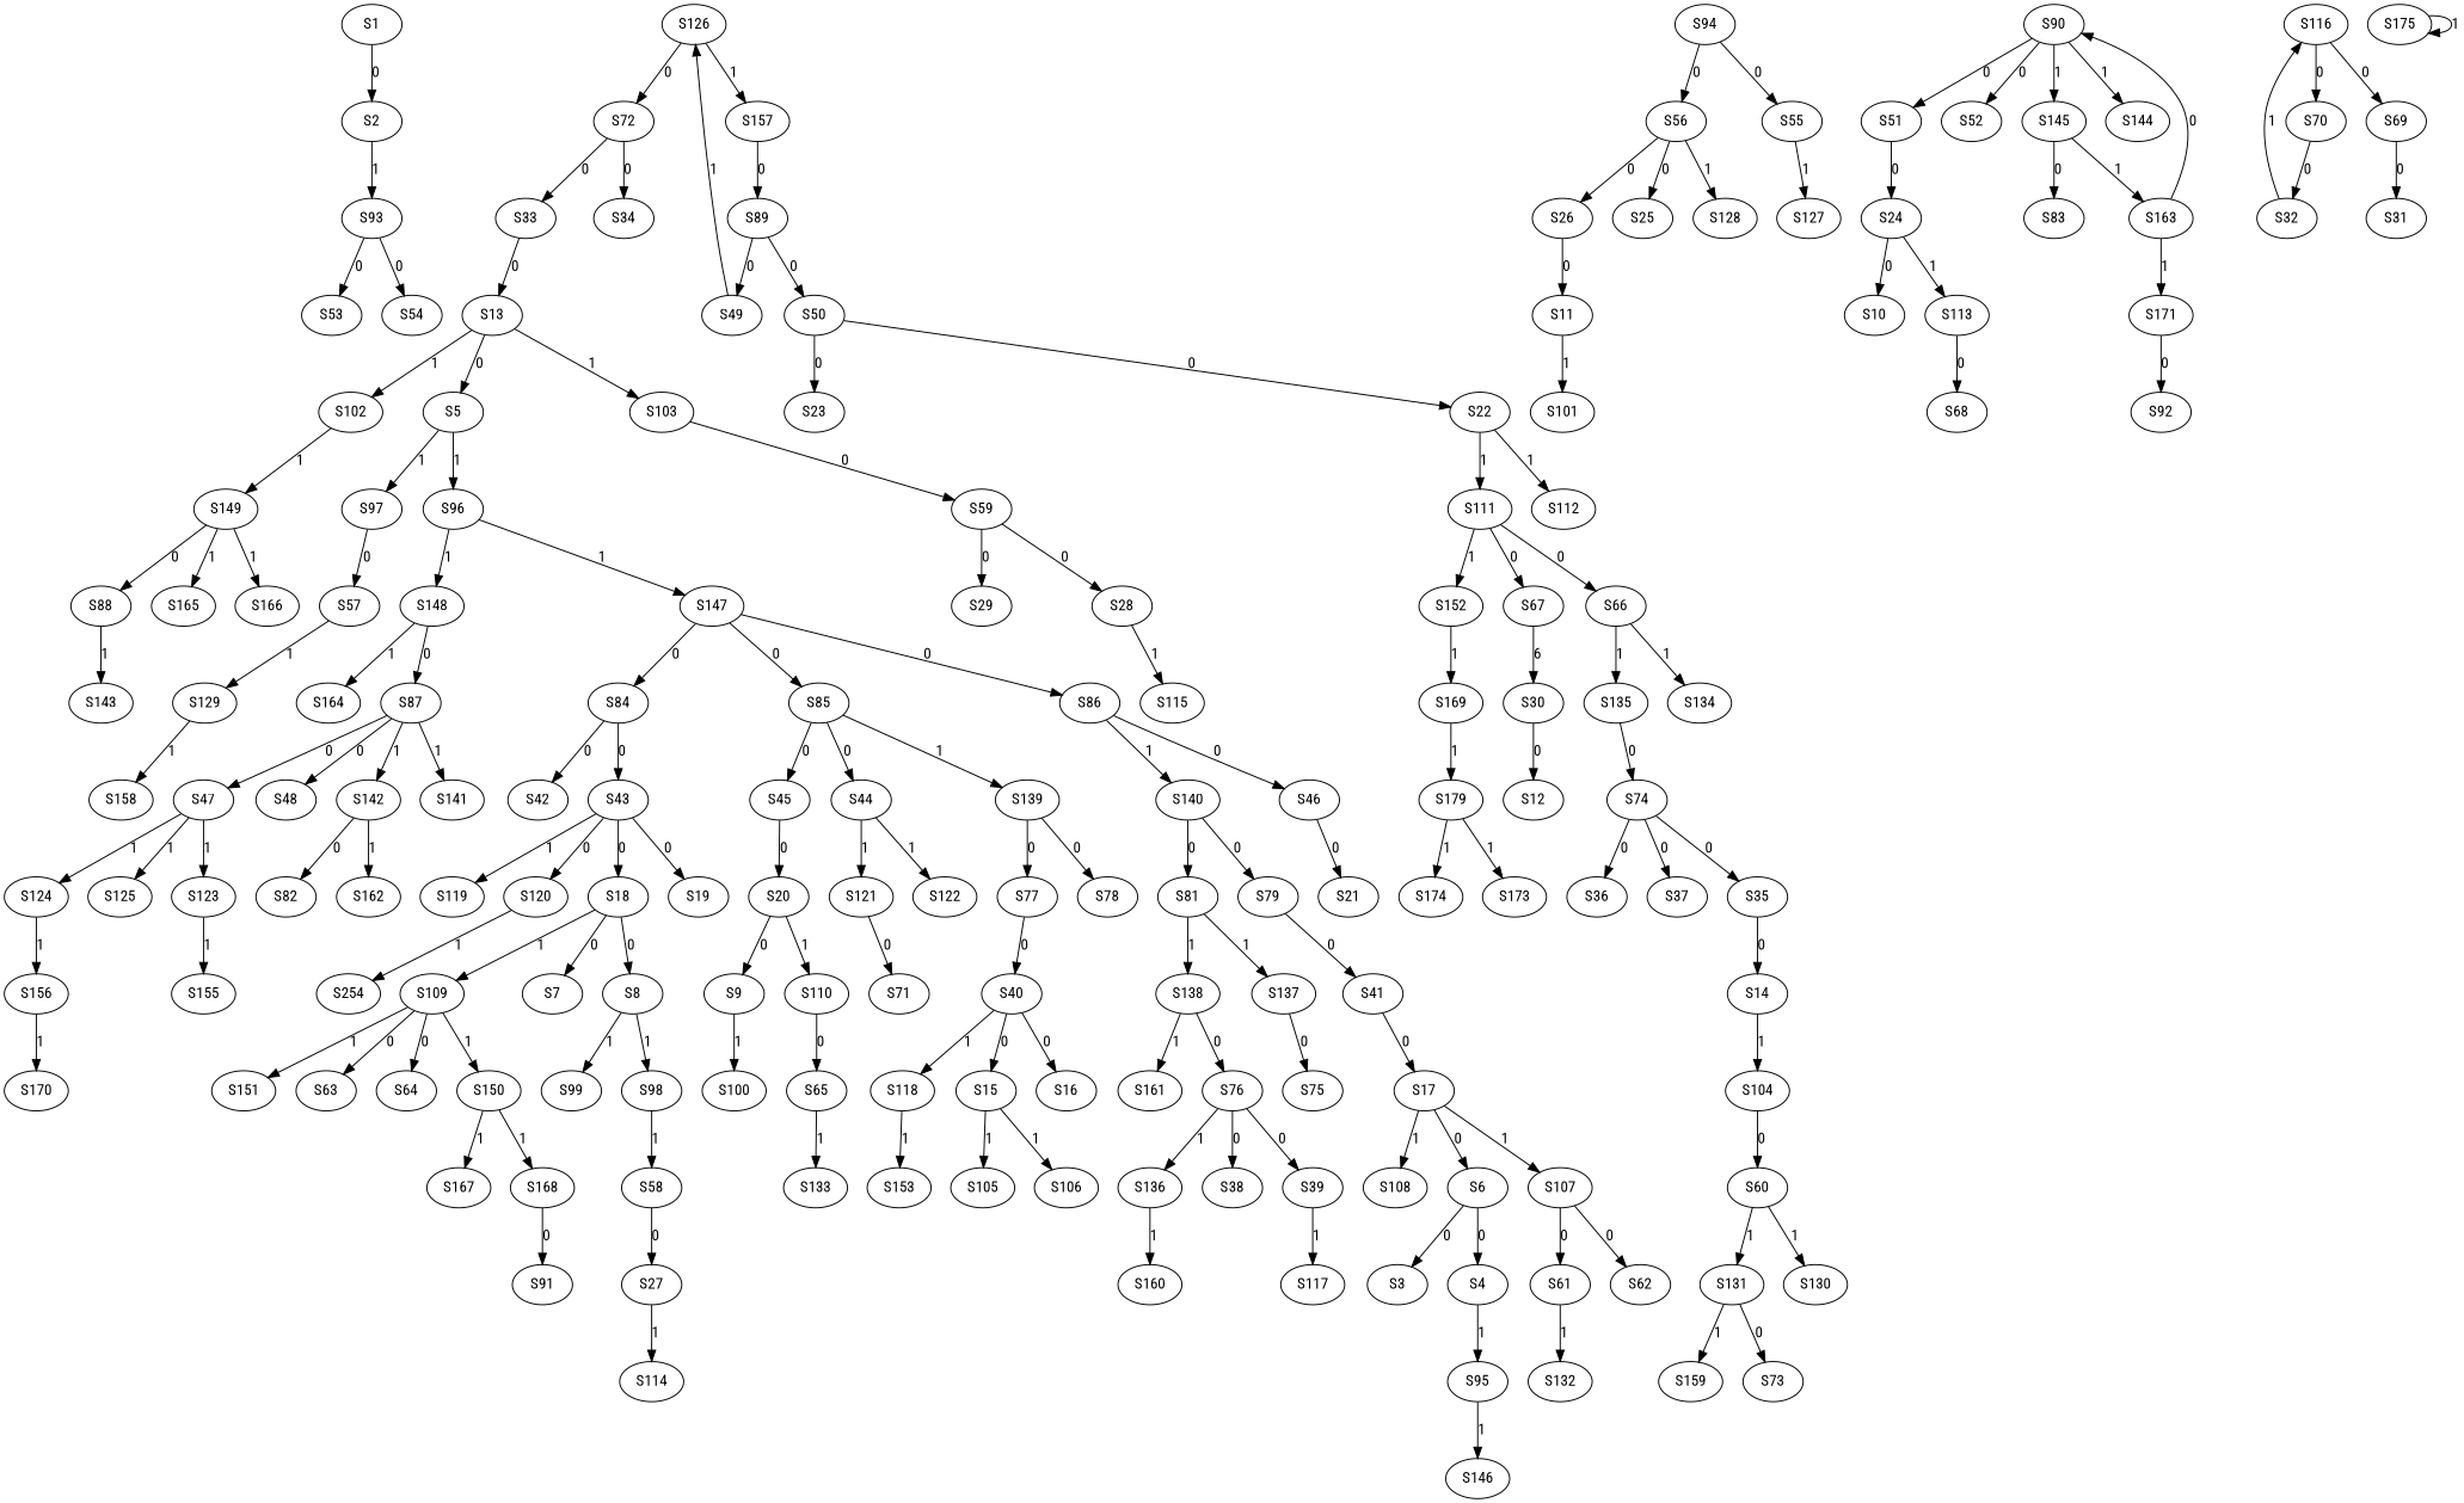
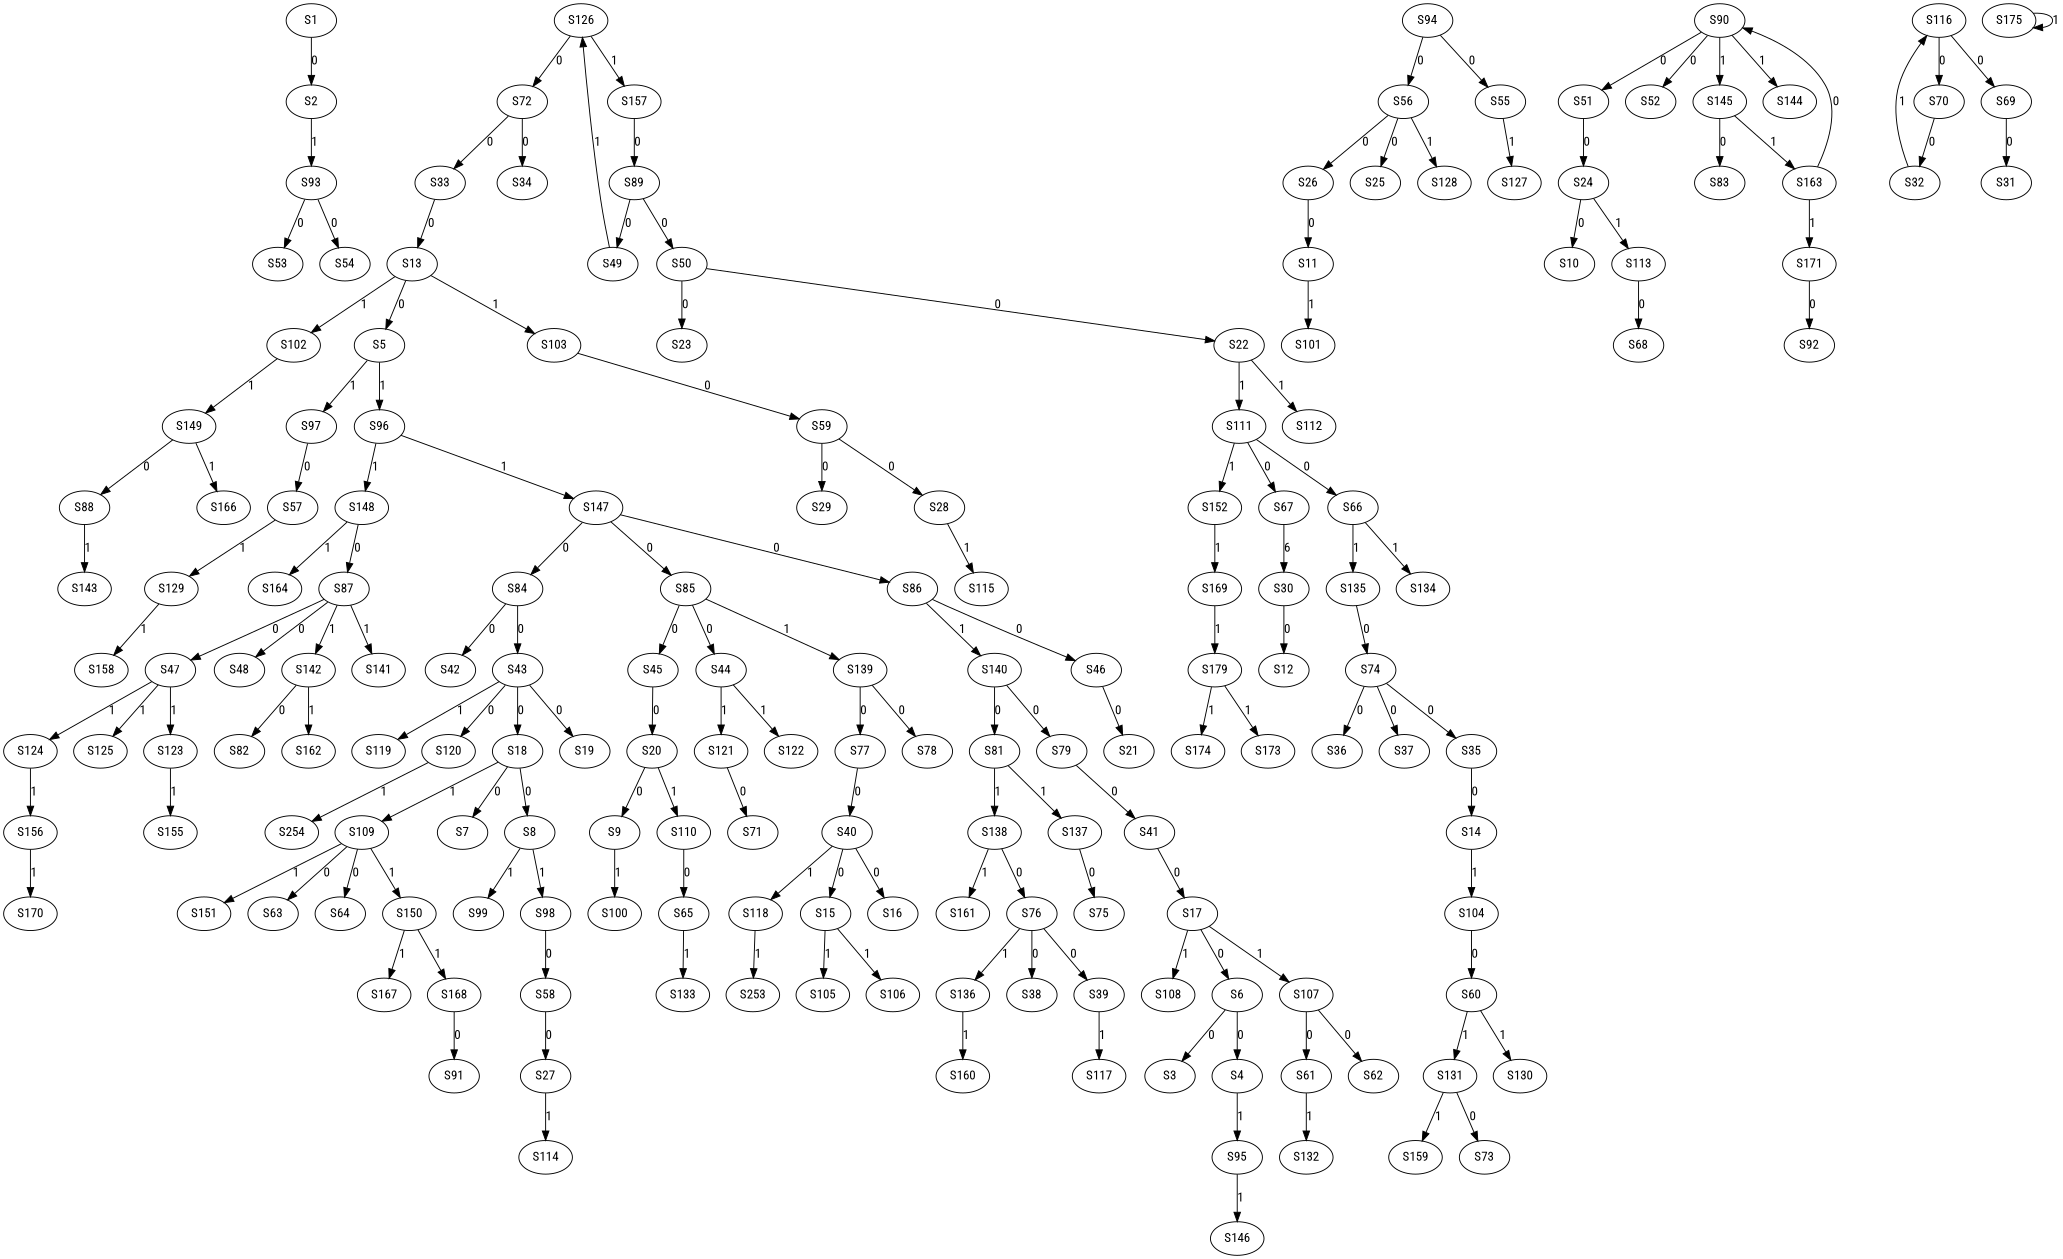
  strict digraph {
    fontname="Roboto Condensed"
    node [fontname="Roboto Condensed"]
    edge [fontname="Roboto Condensed"]
    S1
    S2
    S93
    S53
    S54
    S6
    S3
    S4
    S95
    S94
    S56
    S55
    S146
    S13
    S5
    S103
    S102
    S97
    S96
    S59
    S149
    S57
    S147
    S148
    S17
    S107
    S108
    S61
    S62
    S18
    S7
    S8
    S109
    S98
    S99
    S63
    S64
    S150
    S151
    S58
    S20
    S9
    S110
    S100
    S65
    S24
    S10
    S113
    S68
    S26
    S11
    S101
    S30
    S12
    S33
    S35
    S14
    S104
    S60
    S40
    S15
    S16
    S118
    S105
    S106
-   S153
+   S153 [label=S253]
    S41
    S43
    S19
    S119
    S120
    n72 [label=S254]
    S45
    S46
    S21
    S50
    S22
    S23
    S111
    S112
    S67
    S66
    S152
    S51
    S25
    S128
    S27
    S114
    S28
    S29
    S115
    S69
    S31
    S70
    S32
    S116
    S72
    S34
    S74
    S36
    S37
    S76
    S38
    S39
    S136
    S117
    S160
    S77
    S79
    S84
    S42
    S85
    S44
    S139
    S121
    S122
    S78
    S71
    S86
    S140
    S81
    S87
    S47
    S48
    S142
    S141
    S123
    S124
    S125
    S82
    S162
    S155
    S156
    S89
    S49
    S126
    S157
    S90
    S52
    S145
    S144
    S83
    S163
    S127
    S129
    S158
    S131
    S130
    S73
    S159
    S132
    S168
    S167
    S133
    S135
    S134
    S169
    S137
    S75
    S138
    S161
    S171
    S164
    S88
-   S165
    S166
    S143
    S92
    S91
    S170
    n171 [label=S179]
    S173
    S174
    S175
    S1 -> S2 [label=0]
    S2 -> S93 [label=1]
    S93 -> S53 [label=0]
    S93 -> S54 [label=0]
    S6 -> S3 [label=0]
    S6 -> S4 [label=0]
    S4 -> S95 [label=1]
    S95 -> S146 [label=1]
    S94 -> S56 [label=0]
    S94 -> S55 [label=0]
    S56 -> S26 [label=0]
    S56 -> S25 [label=0]
    S56 -> S128 [label=1]
    S55 -> S127 [label=1]
    S13 -> S5 [label=0]
    S13 -> S103 [label=1]
    S13 -> S102 [label=1]
    S5 -> S97 [label=1]
    S5 -> S96 [label=1]
    S103 -> S59 [label=0]
    S102 -> S149 [label=1]
    S97 -> S57 [label=0]
    S96 -> S147 [label=1]
    S96 -> S148 [label=1]
    S59 -> S28 [label=0]
    S59 -> S29 [label=0]
    S149 -> S88 [label=0]
-   S149 -> S165 [label=1]
    S149 -> S166 [label=1]
    S57 -> S129 [label=1]
    S147 -> S84 [label=0]
    S147 -> S85 [label=0]
    S147 -> S86 [label=0]
    S148 -> S87 [label=0]
    S148 -> S164 [label=1]
    S17 -> S6 [label=0]
    S17 -> S107 [label=1]
    S17 -> S108 [label=1]
    S107 -> S61 [label=0]
    S107 -> S62 [label=0]
    S61 -> S132 [label=1]
    S18 -> S7 [label=0]
    S18 -> S8 [label=0]
    S18 -> S109 [label=1]
    S8 -> S98 [label=1]
    S8 -> S99 [label=1]
    S109 -> S63 [label=0]
    S109 -> S64 [label=0]
    S109 -> S150 [label=1]
    S109 -> S151 [label=1]
-   S98 -> S58 [label=1]
+   S98 -> S58 [label=0]
    S150 -> S168 [label=1]
    S150 -> S167 [label=1]
    S58 -> S27 [label=0]
    S20 -> S9 [label=0]
    S20 -> S110 [label=1]
    S9 -> S100 [label=1]
    S110 -> S65 [label=0]
    S65 -> S133 [label=1]
    S24 -> S10 [label=0]
    S24 -> S113 [label=1]
    S113 -> S68 [label=0]
    S26 -> S11 [label=0]
    S11 -> S101 [label=1]
    S30 -> S12 [label=0]
    S33 -> S13 [label=0]
    S35 -> S14 [label=0]
    S14 -> S104 [label=1]
    S104 -> S60 [label=0]
    S60 -> S131 [label=1]
    S60 -> S130 [label=1]
    S40 -> S15 [label=0]
    S40 -> S16 [label=0]
    S40 -> S118 [label=1]
    S15 -> S105 [label=1]
    S15 -> S106 [label=1]
    S118 -> S153 [label=1]
    S41 -> S17 [label=0]
    S43 -> S18 [label=0]
    S43 -> S19 [label=0]
    S43 -> S119 [label=1]
    S43 -> S120 [label=0]
    S120 -> n72 [label=1]
    S45 -> S20 [label=0]
    S46 -> S21 [label=0]
    S50 -> S22 [label=0]
    S50 -> S23 [label=0]
    S22 -> S111 [label=1]
    S22 -> S112 [label=1]
    S111 -> S67 [label=0]
    S111 -> S66 [label=0]
    S111 -> S152 [label=1]
    S67 -> S30 [label=6]
    S66 -> S135 [label=1]
    S66 -> S134 [label=1]
    S152 -> S169 [label=1]
    S51 -> S24 [label=0]
    S27 -> S114 [label=1]
    S28 -> S115 [label=1]
    S69 -> S31 [label=0]
    S70 -> S32 [label=0]
    S32 -> S116 [label=1]
    S116 -> S69 [label=0]
    S116 -> S70 [label=0]
    S72 -> S33 [label=0]
    S72 -> S34 [label=0]
    S74 -> S35 [label=0]
    S74 -> S36 [label=0]
    S74 -> S37 [label=0]
    S76 -> S38 [label=0]
    S76 -> S39 [label=0]
    S76 -> S136 [label=1]
    S39 -> S117 [label=1]
    S136 -> S160 [label=1]
    S77 -> S40 [label=0]
    S79 -> S41 [label=0]
    S84 -> S43 [label=0]
    S84 -> S42 [label=0]
    S85 -> S45 [label=0]
    S85 -> S44 [label=0]
    S85 -> S139 [label=1]
    S44 -> S121 [label=1]
    S44 -> S122 [label=1]
    S139 -> S77 [label=0]
    S139 -> S78 [label=0]
    S121 -> S71 [label=0]
    S86 -> S46 [label=0]
    S86 -> S140 [label=1]
    S140 -> S79 [label=0]
    S140 -> S81 [label=0]
    S81 -> S137 [label=1]
    S81 -> S138 [label=1]
    S87 -> S47 [label=0]
    S87 -> S48 [label=0]
    S87 -> S142 [label=1]
    S87 -> S141 [label=1]
    S47 -> S123 [label=1]
    S47 -> S124 [label=1]
    S47 -> S125 [label=1]
    S142 -> S82 [label=0]
    S142 -> S162 [label=1]
    S123 -> S155 [label=1]
    S124 -> S156 [label=1]
    S156 -> S170 [label=1]
    S89 -> S50 [label=0]
    S89 -> S49 [label=0]
    S49 -> S126 [label=1]
    S126 -> S72 [label=0]
    S126 -> S157 [label=1]
    S157 -> S89 [label=0]
    S90 -> S51 [label=0]
    S90 -> S52 [label=0]
    S90 -> S145 [label=1]
    S90 -> S144 [label=1]
    S145 -> S83 [label=0]
    S145 -> S163 [label=1]
    S163 -> S90 [label=0]
    S163 -> S171 [label=1]
    S129 -> S158 [label=1]
    S131 -> S73 [label=0]
    S131 -> S159 [label=1]
    S168 -> S91 [label=0]
    S135 -> S74 [label=0]
    S169 -> n171 [label=1]
    S137 -> S75 [label=0]
    S138 -> S76 [label=0]
    S138 -> S161 [label=1]
    S171 -> S92 [label=0]
    S88 -> S143 [label=1]
    n171 -> S173 [label=1]
    n171 -> S174 [label=1]
    S175 -> S175 [label=1]
  }
